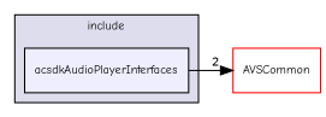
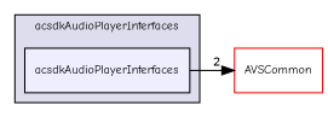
  digraph {
    compound=true
    rankdir=LR
    fontname="Comic Neue"
    node [fontname="Comic Neue" fontsize=10 shape=box style=filled]
    n1 [fillcolor="#eeeeff" label=acsdkAudioPlayerInterfaces pencolor=black]
    n2 [color=red fillcolor=white label=AVSCommon]
    subgraph cluster_1 {
      bgcolor="#ddddee"
      fontsize=10
-     label=include
+     label=acsdkAudioPlayerInterfaces
      pencolor=black
      n1
    }
    n1 -> n2 [headlabel=2 labeldistance=1.5 labelfontname=Helvetica labelfontsize=10 fontname="Comic Neue"]
  }
